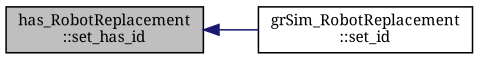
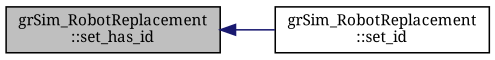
  digraph {
    rankdir=LR
    fontname="Noto Serif"
    node [color=black fontname="Noto Serif" fontsize=10 shape=record style=filled]
-   n1 [fillcolor=grey75 fontcolor=black height=0.2 label="has_RobotReplacement\l::set_has_id" width=0.4]
+   n1 [fillcolor=grey75 fontcolor=black height=0.2 label="grSim_RobotReplacement\l::set_has_id" width=0.4]
    n2 [fillcolor=white height=0.2 label="grSim_RobotReplacement\l::set_id" width=0.4]
    n1 -> n2 [color=midnightblue dir=back fontname="Noto Serif" fontsize=10 labelfontname=Helvetica labelfontsize=10 style=solid]
  }
